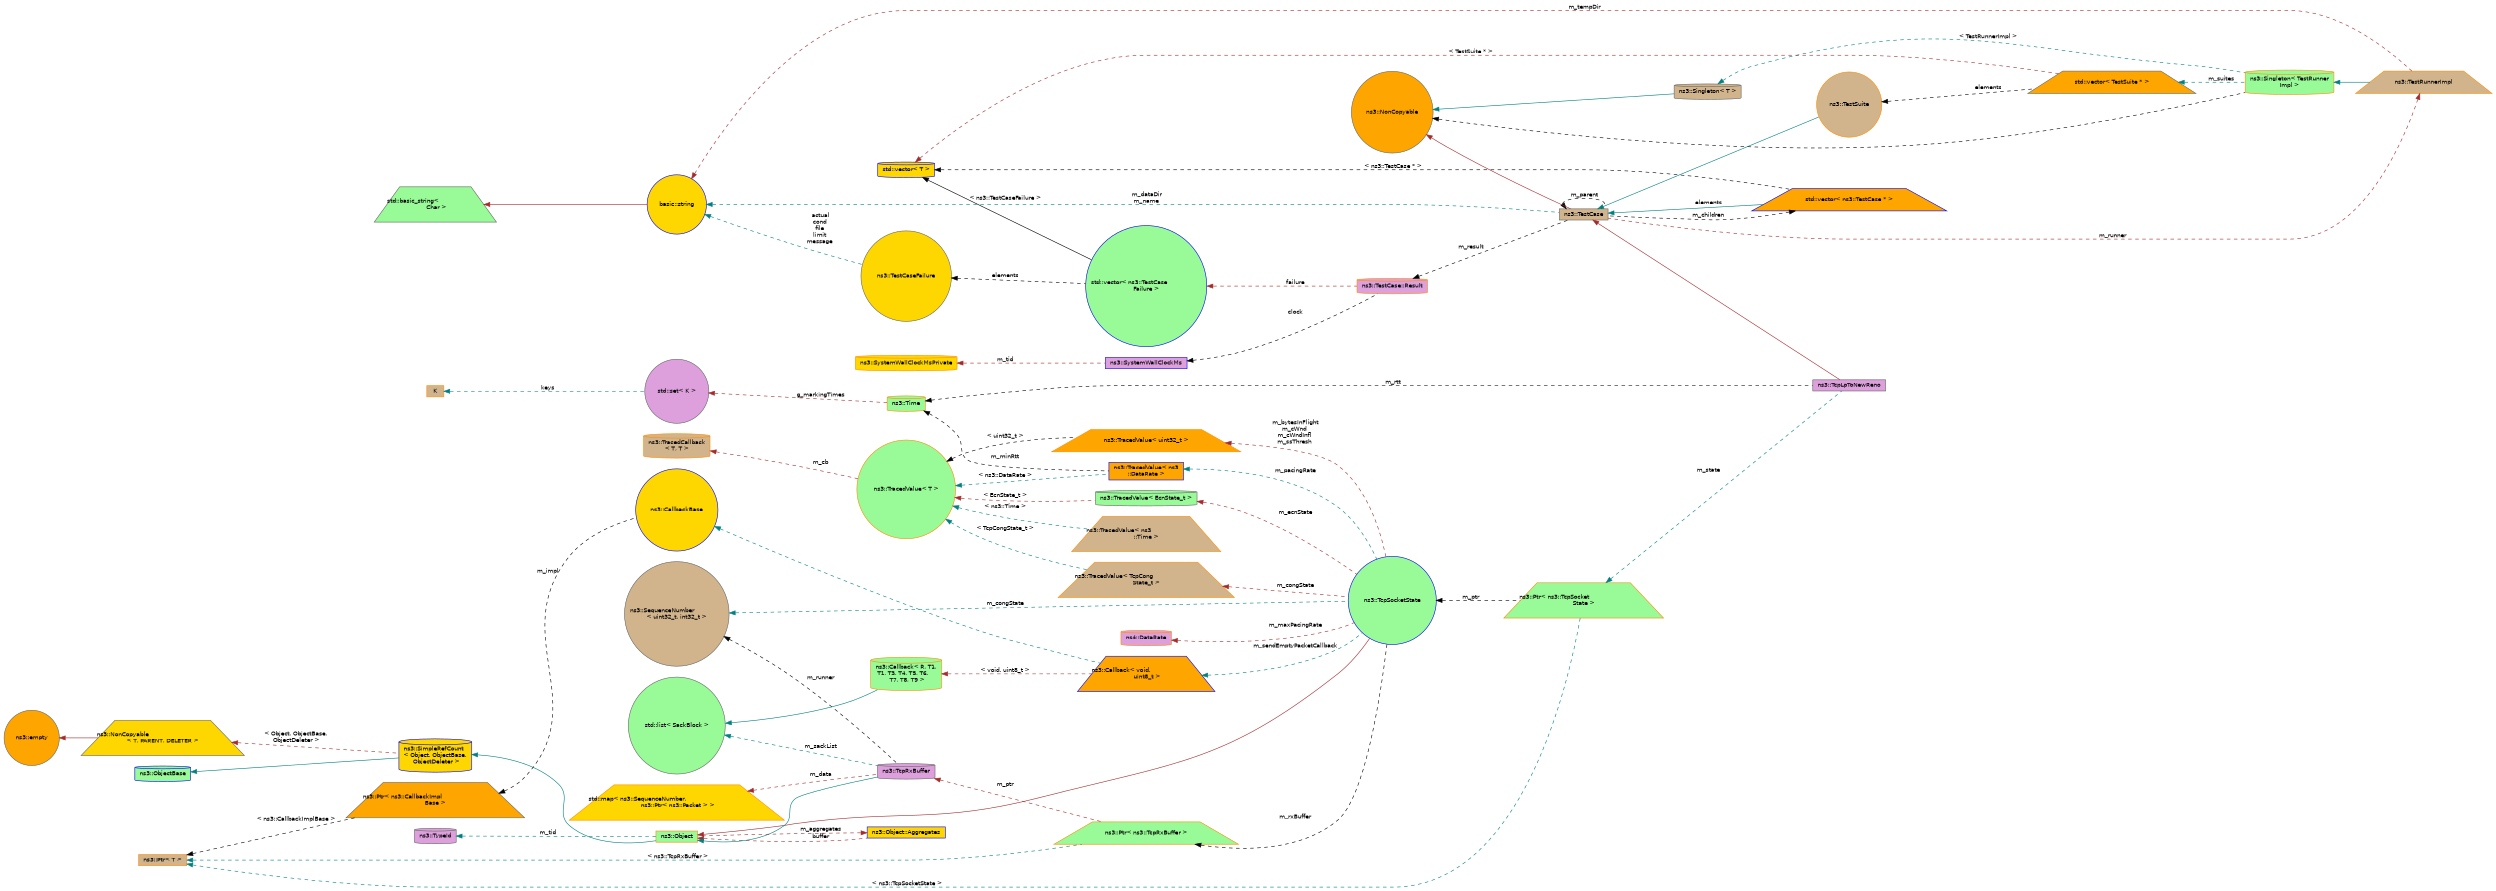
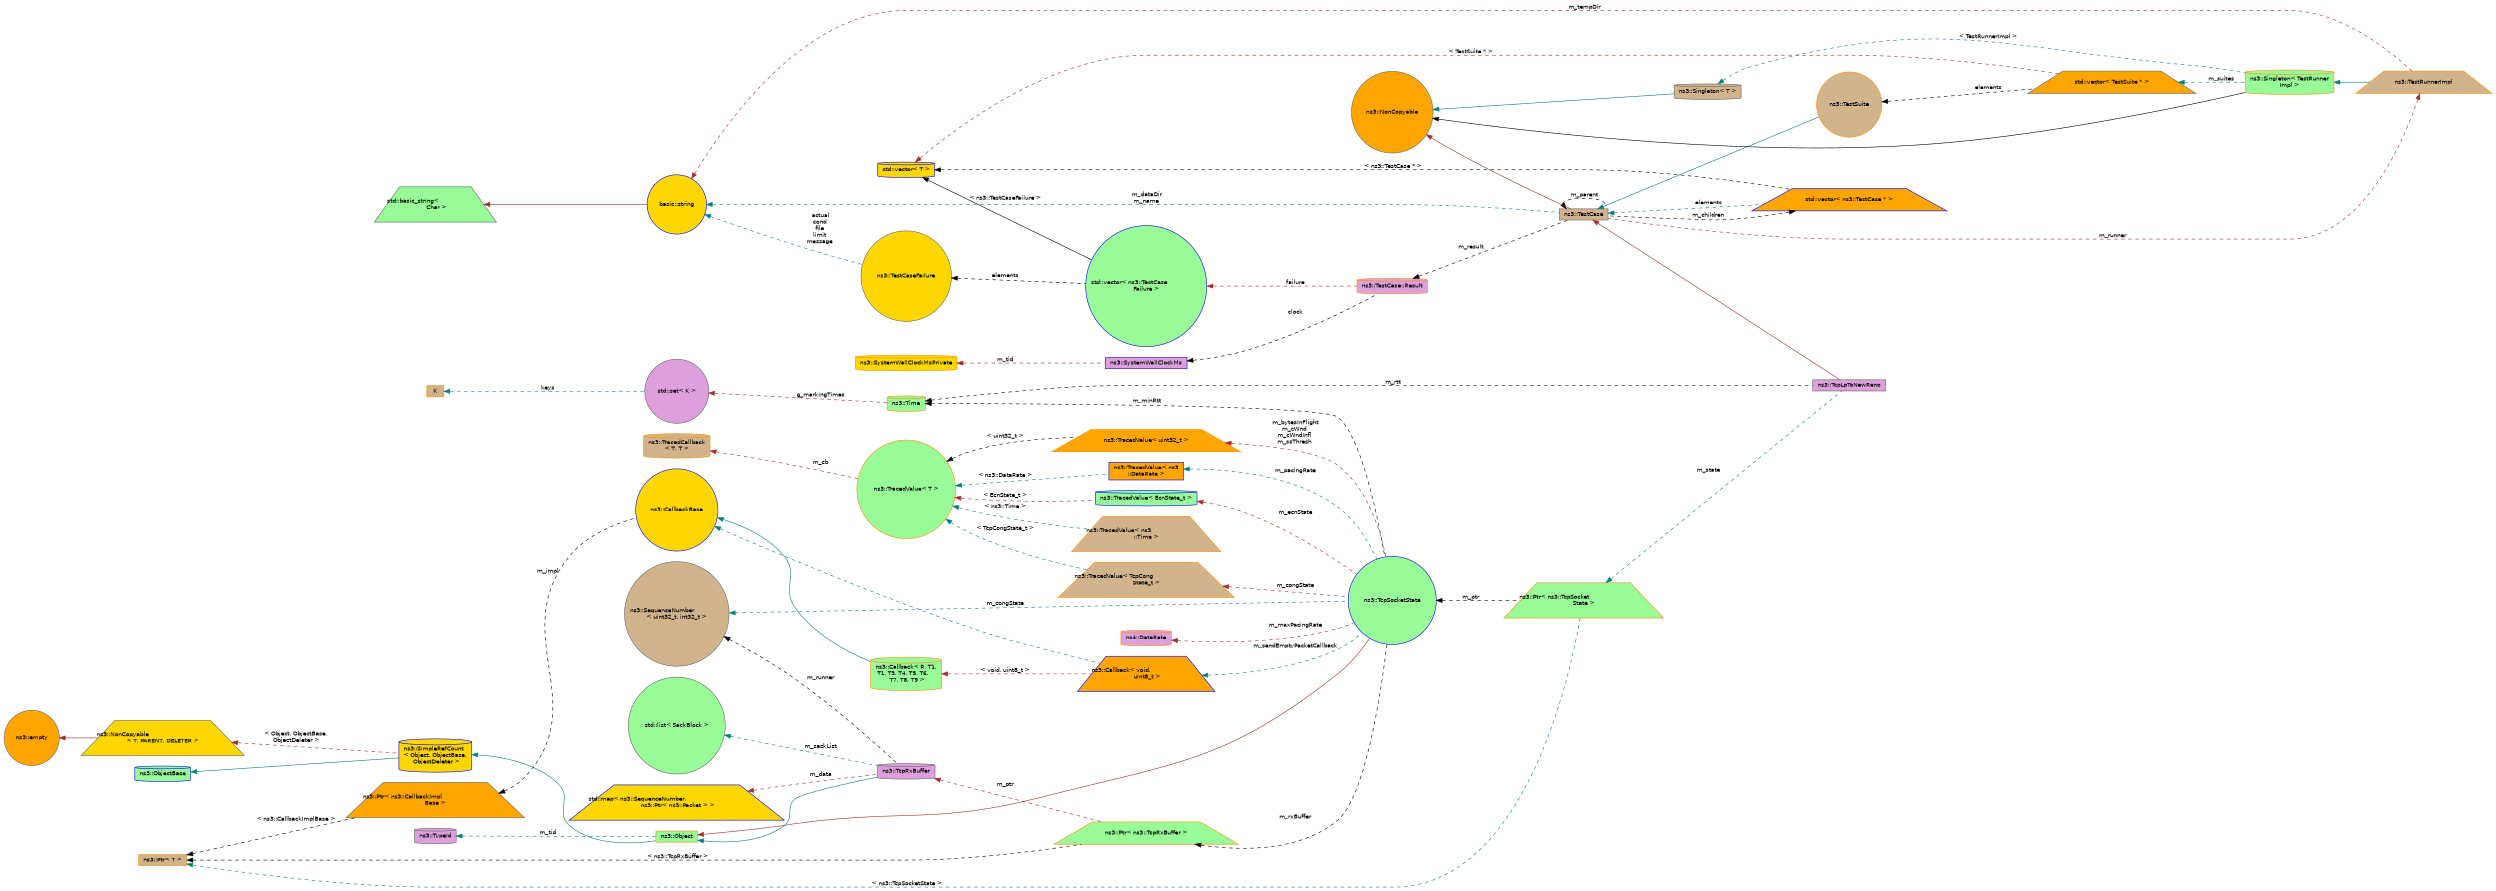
  digraph {
    rankdir=LR
    node [color=darkorange fillcolor=palegreen fontname=Helvetica fontsize=10 shape=cylinder style=filled]
    edge [color=teal dir=back fontname=Helvetica fontsize=10 labelfontname=Helvetica labelfontsize=10 style=dashed]
    n1 [color=gray40 fillcolor=plum fontcolor=black height=0.2 label="ns3::TcpLpToNewReno" shape=box width=0.4]
    n2 [color=gray40 fillcolor=tan height=0.2 label="ns3::TestCase" shape=box width=0.4]
    n3 [color=blue fillcolor=orange height=0.2 label="std::vector\< ns3::TestCase * \>" shape=trapezium width=0.4]
    n4 [fillcolor=tan height=0.2 label="ns3::TestSuite" shape=circle width=0.4]
    n5 [color=gray40 fillcolor=orange height=0.2 label="std::vector\< TestSuite * \>" shape=trapezium width=0.4]
    n6 [color=gray40 fillcolor=orange height=0.2 label="ns3::NonCopyable" shape=circle width=0.4]
    n7 [height=0.2 label="ns3::Singleton\< TestRunner\lImpl \>" width=0.4]
    n8 [color=gray40 fillcolor=tan height=0.2 label="ns3::Singleton\< T \>" width=0.4]
    n9 [fillcolor=tan height=0.2 label="ns3::TestRunnerImpl" shape=trapezium width=0.4]
    n10 [color=blue fillcolor=gold height=0.2 label="std::vector\< T \>" width=0.4]
    n11 [color=blue height=0.2 label="std::vector\< ns3::TestCase\lFailure \>" shape=circle width=0.4]
    n12 [fillcolor=plum height=0.2 label="ns3::TestCase::Result" width=0.4]
    n13 [color=blue fillcolor=gold height=0.2 label="basic::string" shape=circle width=0.4]
    n14 [color=gray40 fillcolor=gold height=0.2 label="ns3::TestCaseFailure" shape=circle width=0.4]
    n15 [color=gray40 height=0.2 label="std::basic_string\<\l Char \>" shape=trapezium width=0.4]
    n16 [color=blue fillcolor=plum height=0.2 label="ns3::SystemWallClockMs" shape=box width=0.4]
    n17 [fillcolor=gold height=0.2 label="ns3::SystemWallClockMsPrivate" width=0.4]
    n18 [height=0.2 label="ns3::Ptr\< ns3::TcpSocket\lState \>" shape=trapezium width=0.4]
    n19 [color=blue height=0.2 label="ns3::TcpSocketState" shape=circle width=0.4]
    n20 [height=0.2 label="ns3::Object" shape=box width=0.4]
-   n21 [color=blue fillcolor=gold height=0.2 label="ns3::Object::Aggregates" shape=box width=0.4]
    n22 [color=gray40 fillcolor=plum height=0.2 label="ns3::TcpRxBuffer" width=0.4]
    n23 [height=0.2 label="ns3::Ptr\< ns3::TcpRxBuffer \>" shape=trapezium width=0.4]
    n24 [color=blue fillcolor=gold height=0.2 label="ns3::SimpleRefCount\l\< Object, ObjectBase,\l ObjectDeleter \>" width=0.4]
    n25 [color=blue height=0.2 label="ns3::ObjectBase" width=0.4]
    n26 [color=gray40 fillcolor=gold height=0.2 label="ns3::NonCopyable\l\< T, PARENT, DELETER \>" shape=trapezium width=0.4]
    n27 [color=gray40 fillcolor=orange height=0.2 label="ns3::empty" shape=circle width=0.4]
    n28 [color=gray40 fillcolor=plum height=0.2 label="ns3::TypeId" width=0.4]
    n29 [fillcolor=plum height=0.2 label="ns4::DataRate" width=0.4]
    n30 [color=gray40 fillcolor=tan height=0.2 label="ns3::SequenceNumber\l\< uint32_t, int32_t \>" shape=circle width=0.4]
-   n31 [fillcolor=gold height=0.2 label="std::map\< ns3::SequenceNumber,\l ns3::Ptr\< ns3::Packet \> \>" shape=trapezium width=0.4]
-   n32 [color=gray40 height=0.2 label="ns3::TracedValue\< EcnState_t \>" width=0.4]
+   n31 [color=blue fillcolor=gold height=0.2 label="std::map\< ns3::SequenceNumber,\l ns3::Ptr\< ns3::Packet \> \>" shape=trapezium width=0.4]
+   n32 [color=blue height=0.2 label="ns3::TracedValue\< EcnState_t \>" width=0.4]
    n33 [height=0.2 label="ns3::TracedValue\< T \>" shape=circle width=0.4]
    n34 [fillcolor=tan height=0.2 label="ns3::TracedValue\< ns3\l::Time \>" shape=trapezium width=0.4]
    n35 [fillcolor=tan height=0.2 label="ns3::TracedValue\< TcpCong\lState_t \>" shape=trapezium width=0.4]
    n36 [color=blue fillcolor=orange height=0.2 label="ns3::TracedValue\< ns3\l::DataRate \>" shape=box width=0.4]
    n37 [fillcolor=orange height=0.2 label="ns3::TracedValue\< uint32_t \>" shape=trapezium width=0.4]
    n38 [fillcolor=tan height=0.2 label="ns3::TracedCallback\l\< T, T \>" width=0.4]
    n39 [color=gray40 height=0.2 label="std::list\< SackBlock \>" shape=circle width=0.4]
    n40 [fillcolor=tan height=0.2 label="ns3::Ptr\< T \>" shape=box width=0.4]
    n41 [color=gray40 fillcolor=orange height=0.2 label="ns3::Ptr\< ns3::CallbackImpl\lBase \>" shape=trapezium width=0.4]
    n42 [color=blue fillcolor=gold height=0.2 label="ns3::CallbackBase" shape=circle width=0.4]
    n43 [height=0.2 label="ns3::Time" width=0.4]
    n44 [color=gray40 fillcolor=plum height=0.2 label="std::set\< K \>" shape=circle width=0.4]
    n45 [fillcolor=tan height=0.2 label=K shape=box width=0.4]
    n46 [color=blue fillcolor=orange height=0.2 label="ns3::Callback\< void,\l uint8_t \>" shape=trapezium width=0.4]
    n47 [height=0.2 label="ns3::Callback\< R, T1,\l T1, T3, T4, T5, T6,\l T7, T8, T9 \>" width=0.4]
    n2 -> n1 [color=brown style=solid]
    n2 -> n2 [color=black label=" m_parent"]
-   n2 -> n3 [label=" elements" style=solid]
+   n2 -> n3 [label=" elements"]
    n2 -> n4 [style=solid]
    n3 -> n2 [color=black label=" m_children"]
    n4 -> n5 [color=black label=" elements"]
    n5 -> n7 [label=" m_suites"]
    n6 -> n2 [color=brown style=solid]
-   n6 -> n7 [color=black]
+   n6 -> n7 [color=black style=solid]
    n6 -> n8 [style=solid]
    n7 -> n9 [style=solid]
    n8 -> n7 [label=" \< TestRunnerImpl \>"]
    n9 -> n2 [color=brown label=" m_runner"]
    n10 -> n3 [color=black label=" \< ns3::TestCase * \>"]
    n10 -> n5 [color=brown label=" \< TestSuite * \>"]
    n10 -> n11 [color=black label=" \< ns3::TestCaseFailure \>" style=solid]
    n11 -> n12 [color=brown label=" failure"]
    n12 -> n2 [color=black label=" m_result"]
    n13 -> n2 [label=" m_dataDir\nm_name"]
    n13 -> n9 [color=brown label=" m_tempDir"]
    n13 -> n14 [label=" actual\ncond\nfile\nlimit\nmessage"]
    n14 -> n11 [color=black label=" elements"]
    n15 -> n13 [color=brown style=solid]
    n16 -> n12 [color=black label=" clock"]
    n17 -> n16 [color=brown label=" m_tid"]
    n18 -> n1 [label=" m_state"]
    n19 -> n18 [color=black label=" m_ptr"]
    n20 -> n19 [color=brown style=solid]
-   n20 -> n21 [color=brown label=" buffer"]
    n20 -> n22 [style=solid]
-   n21 -> n20 [color=brown label=" m_aggregates"]
    n22 -> n23 [color=brown label=" m_ptr"]
    n23 -> n19 [color=black label=" m_rxBuffer"]
    n24 -> n20 [style=solid]
    n25 -> n24 [style=solid]
    n26 -> n24 [color=brown label=" \< Object, ObjectBase,\l ObjectDeleter \>"]
    n27 -> n26 [color=brown style=solid]
    n28 -> n20 [label=" m_tid"]
    n29 -> n19 [color=brown label=" m_maxPacingRate"]
    n30 -> n19 [label=" m_congState"]
    n30 -> n22 [color=black label=" m_runner"]
    n31 -> n22 [color=brown label=" m_data"]
    n32 -> n19 [color=brown label=" m_ecnState"]
    n33 -> n32 [color=brown label=" \< EcnState_t \>"]
    n33 -> n34 [label=" \< ns3::Time \>"]
    n33 -> n35 [label=" \< TcpCongState_t \>"]
    n33 -> n36 [label=" \< ns3::DataRate \>"]
    n33 -> n37 [color=black label=" \< uint32_t \>"]
    n35 -> n19 [color=brown label=" m_congState"]
    n36 -> n19 [label=" m_pacingRate"]
    n37 -> n19 [color=brown label=" m_bytesInFlight\nm_cWnd\nm_cWndInfl\nm_ssThresh"]
    n38 -> n33 [color=brown label=" m_cb"]
    n39 -> n22 [label=" m_sackList"]
    n40 -> n18 [label=" \< ns3::TcpSocketState \>"]
-   n40 -> n23 [label=" \< ns3::TcpRxBuffer \>"]
+   n40 -> n23 [color=black label=" \< ns3::TcpRxBuffer \>"]
    n40 -> n41 [color=black label=" \< ns3::CallbackImplBase \>"]
    n41 -> n42 [color=black label=" m_impl"]
    n42 -> n46
-   n39 -> n47 [style=solid]
+   n42 -> n47 [style=solid]
    n43 -> n1 [color=black label=" m_rtt"]
-   n43 -> n36 [color=black label=" m_minRtt"]
+   n43 -> n19 [color=black label=" m_minRtt"]
    n44 -> n43 [color=brown label=" g_markingTimes"]
    n45 -> n44 [label=" keys"]
    n46 -> n19 [label=" m_sendEmptyPacketCallback"]
    n47 -> n46 [color=brown label=" \< void, uint8_t \>"]
  }
